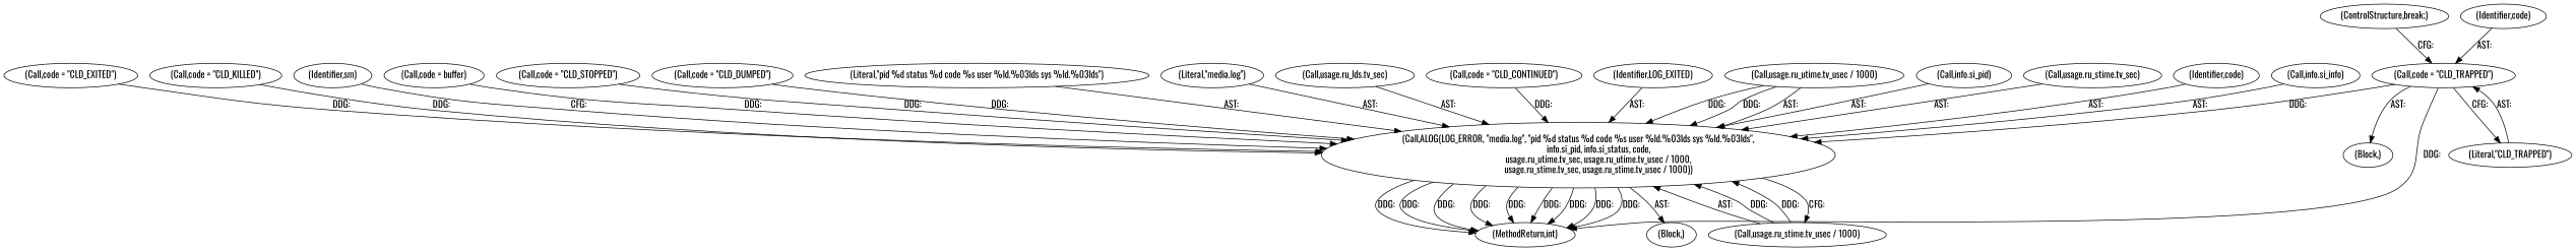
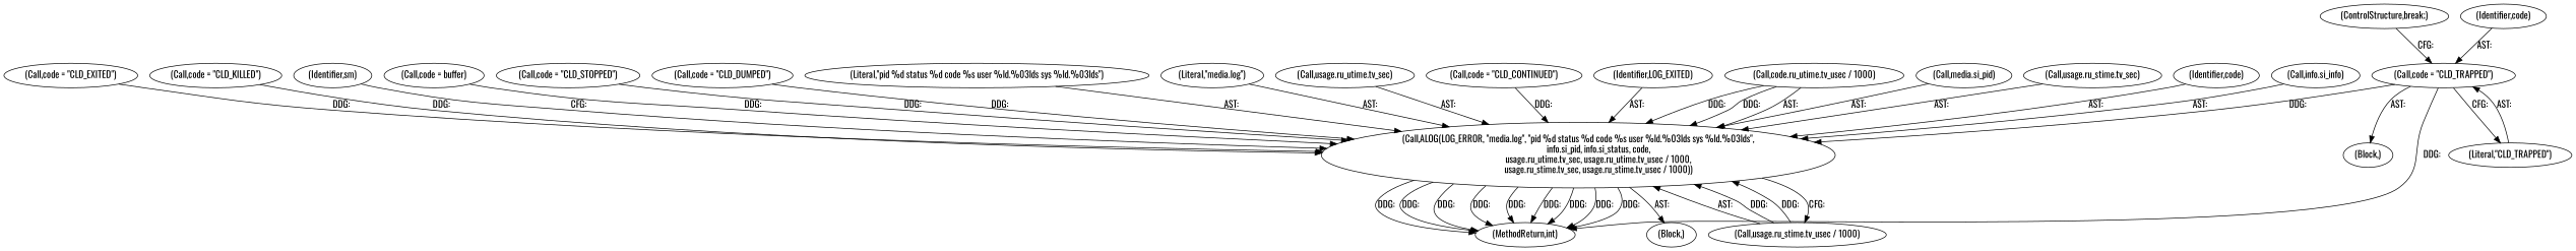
  digraph {
    fontname=Oswald
    node [fontname=Oswald]
    edge [fontname=Oswald]
    n1 [label="(Call,code = \"CLD_TRAPPED\")"]
    n2 [label="(Call,ALOG(LOG_ERROR, \"media.log\", \"pid %d status %d code %s user %ld.%03lds sys %ld.%03lds\",\n                    info.si_pid, info.si_status, code,\n                    usage.ru_utime.tv_sec, usage.ru_utime.tv_usec / 1000,\n                    usage.ru_stime.tv_sec, usage.ru_stime.tv_usec / 1000))"]
    n3 [label="(MethodReturn,int)"]
    n4 [label="(Literal,\"CLD_TRAPPED\")"]
    n5 [label="(Block,)"]
    n6 [label="(Block,)"]
    n7 [label="(Call,usage.ru_stime.tv_usec / 1000)"]
    n8 [label="(Call,code = \"CLD_DUMPED\")"]
    n9 [label="(Literal,\"pid %d status %d code %s user %ld.%03lds sys %ld.%03lds\")"]
    n10 [label="(Literal,\"media.log\")"]
-   n11 [label="(Call,usage.ru_lds.tv_sec)"]
+   n11 [label="(Call,usage.ru_utime.tv_sec)"]
    n12 [label="(Call,code = \"CLD_CONTINUED\")"]
    n13 [label="(Identifier,LOG_EXITED)"]
-   n14 [label="(Call,usage.ru_utime.tv_usec / 1000)"]
-   n15 [label="(Call,info.si_pid)"]
+   n14 [label="(Call,code.ru_utime.tv_usec / 1000)"]
+   n15 [label="(Call,media.si_pid)"]
    n16 [label="(Call,usage.ru_stime.tv_sec)"]
    n17 [label="(ControlStructure,break;)"]
    n18 [label="(Identifier,code)"]
    n19 [label="(Call,info.si_info)"]
    n20 [label="(Call,code = \"CLD_EXITED\")"]
    n21 [label="(Identifier,code)"]
    n22 [label="(Call,code = \"CLD_KILLED\")"]
    n23 [label="(Identifier,sm)"]
    n24 [label="(Call,code = buffer)"]
    n25 [label="(Call,code = \"CLD_STOPPED\")"]
    n1 -> n2 [label="DDG: "]
    n1 -> n3 [label="DDG: "]
    n1 -> n4 [label="CFG: "]
    n1 -> n5 [label="AST: "]
    n2 -> n3 [label="DDG: "]
    n2 -> n3 [label="DDG: "]
    n2 -> n3 [label="DDG: "]
    n2 -> n3 [label="DDG: "]
    n2 -> n3 [label="DDG: "]
    n2 -> n3 [label="DDG: "]
    n2 -> n3 [label="DDG: "]
    n2 -> n3 [label="DDG: "]
    n2 -> n3 [label="DDG: "]
    n2 -> n6 [label="AST: "]
    n2 -> n7 [label="CFG: "]
    n4 -> n1 [label="AST: "]
    n7 -> n2 [label="AST: "]
    n7 -> n2 [label="DDG: "]
    n7 -> n2 [label="DDG: "]
    n8 -> n2 [label="DDG: "]
    n9 -> n2 [label="AST: "]
    n10 -> n2 [label="AST: "]
    n11 -> n2 [label="AST: "]
    n12 -> n2 [label="DDG: "]
    n13 -> n2 [label="AST: "]
    n14 -> n2 [label="AST: "]
    n14 -> n2 [label="DDG: "]
    n14 -> n2 [label="DDG: "]
    n15 -> n2 [label="AST: "]
    n16 -> n2 [label="AST: "]
    n17 -> n1 [label="CFG: "]
    n18 -> n2 [label="AST: "]
    n19 -> n2 [label="AST: "]
    n20 -> n2 [label="DDG: "]
    n21 -> n1 [label="AST: "]
    n22 -> n2 [label="DDG: "]
    n23 -> n2 [label="CFG: "]
    n24 -> n2 [label="DDG: "]
    n25 -> n2 [label="DDG: "]
  }
